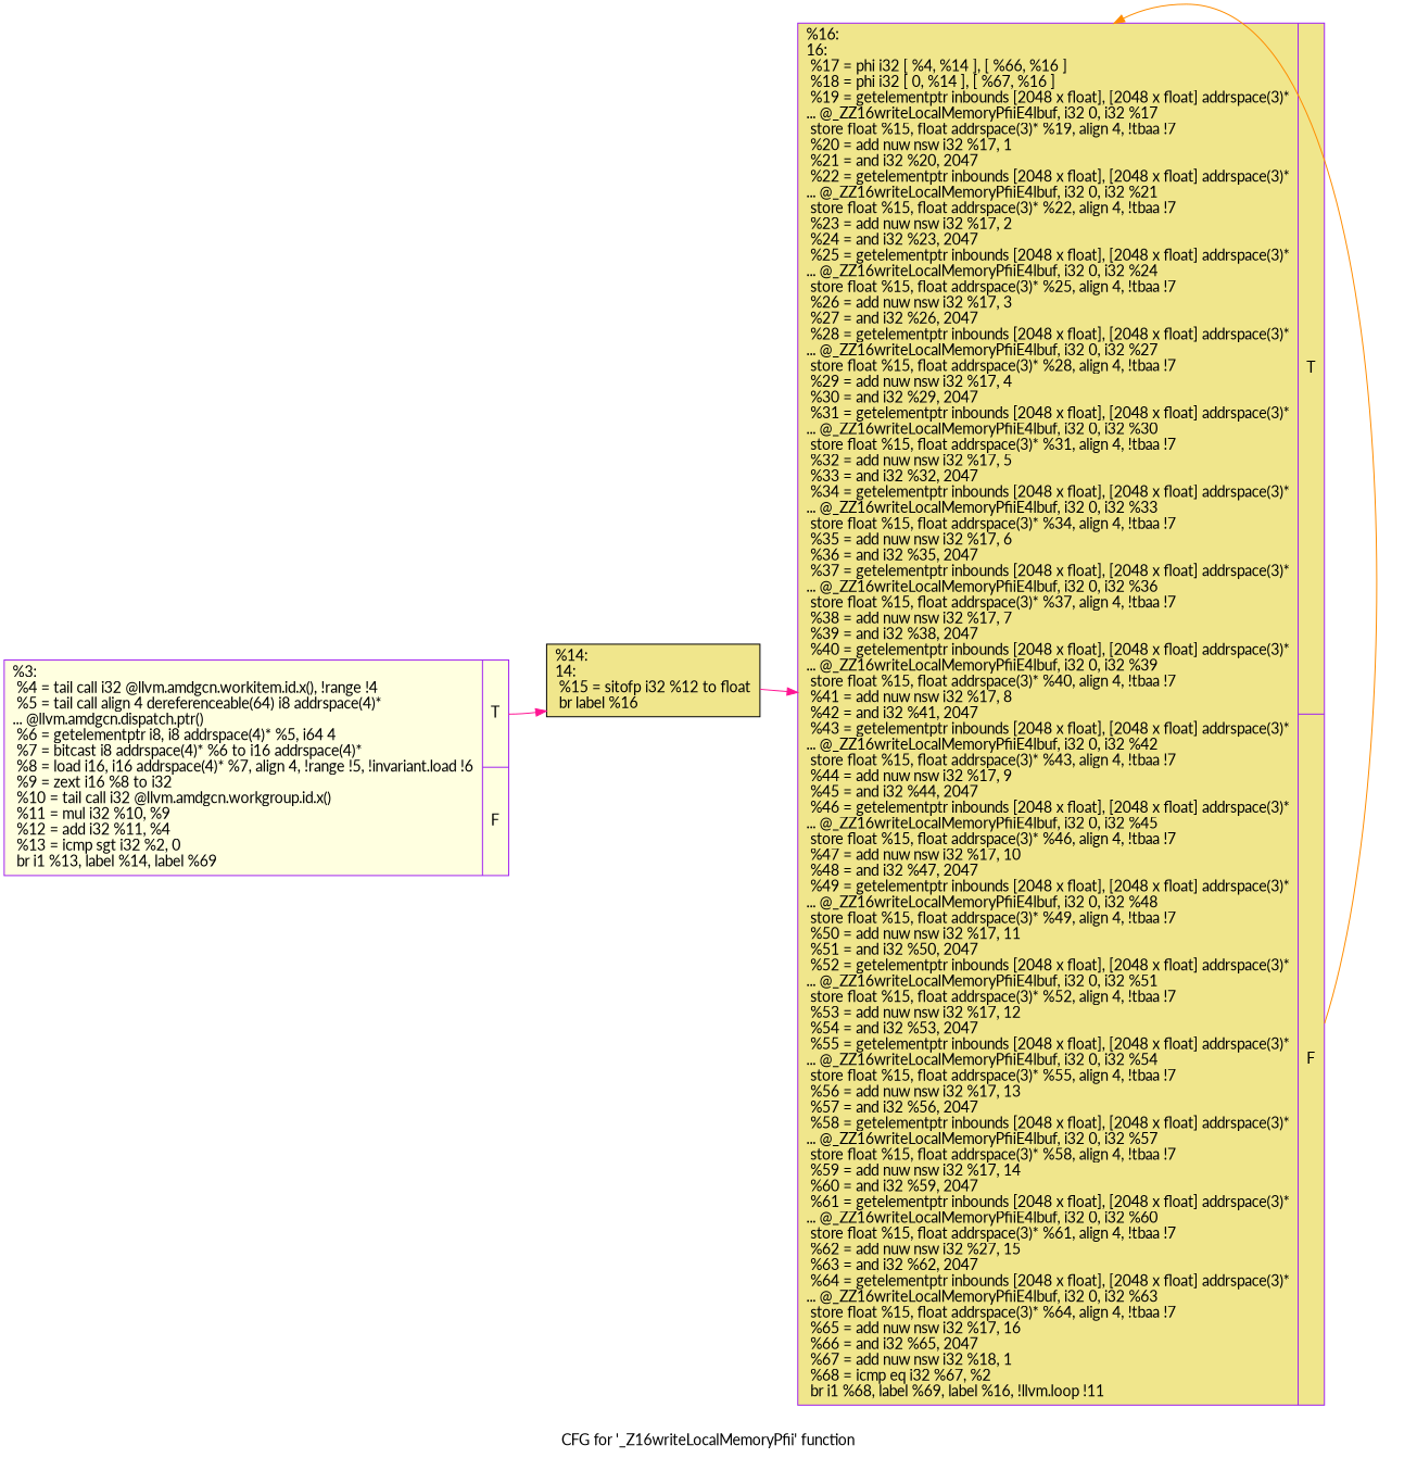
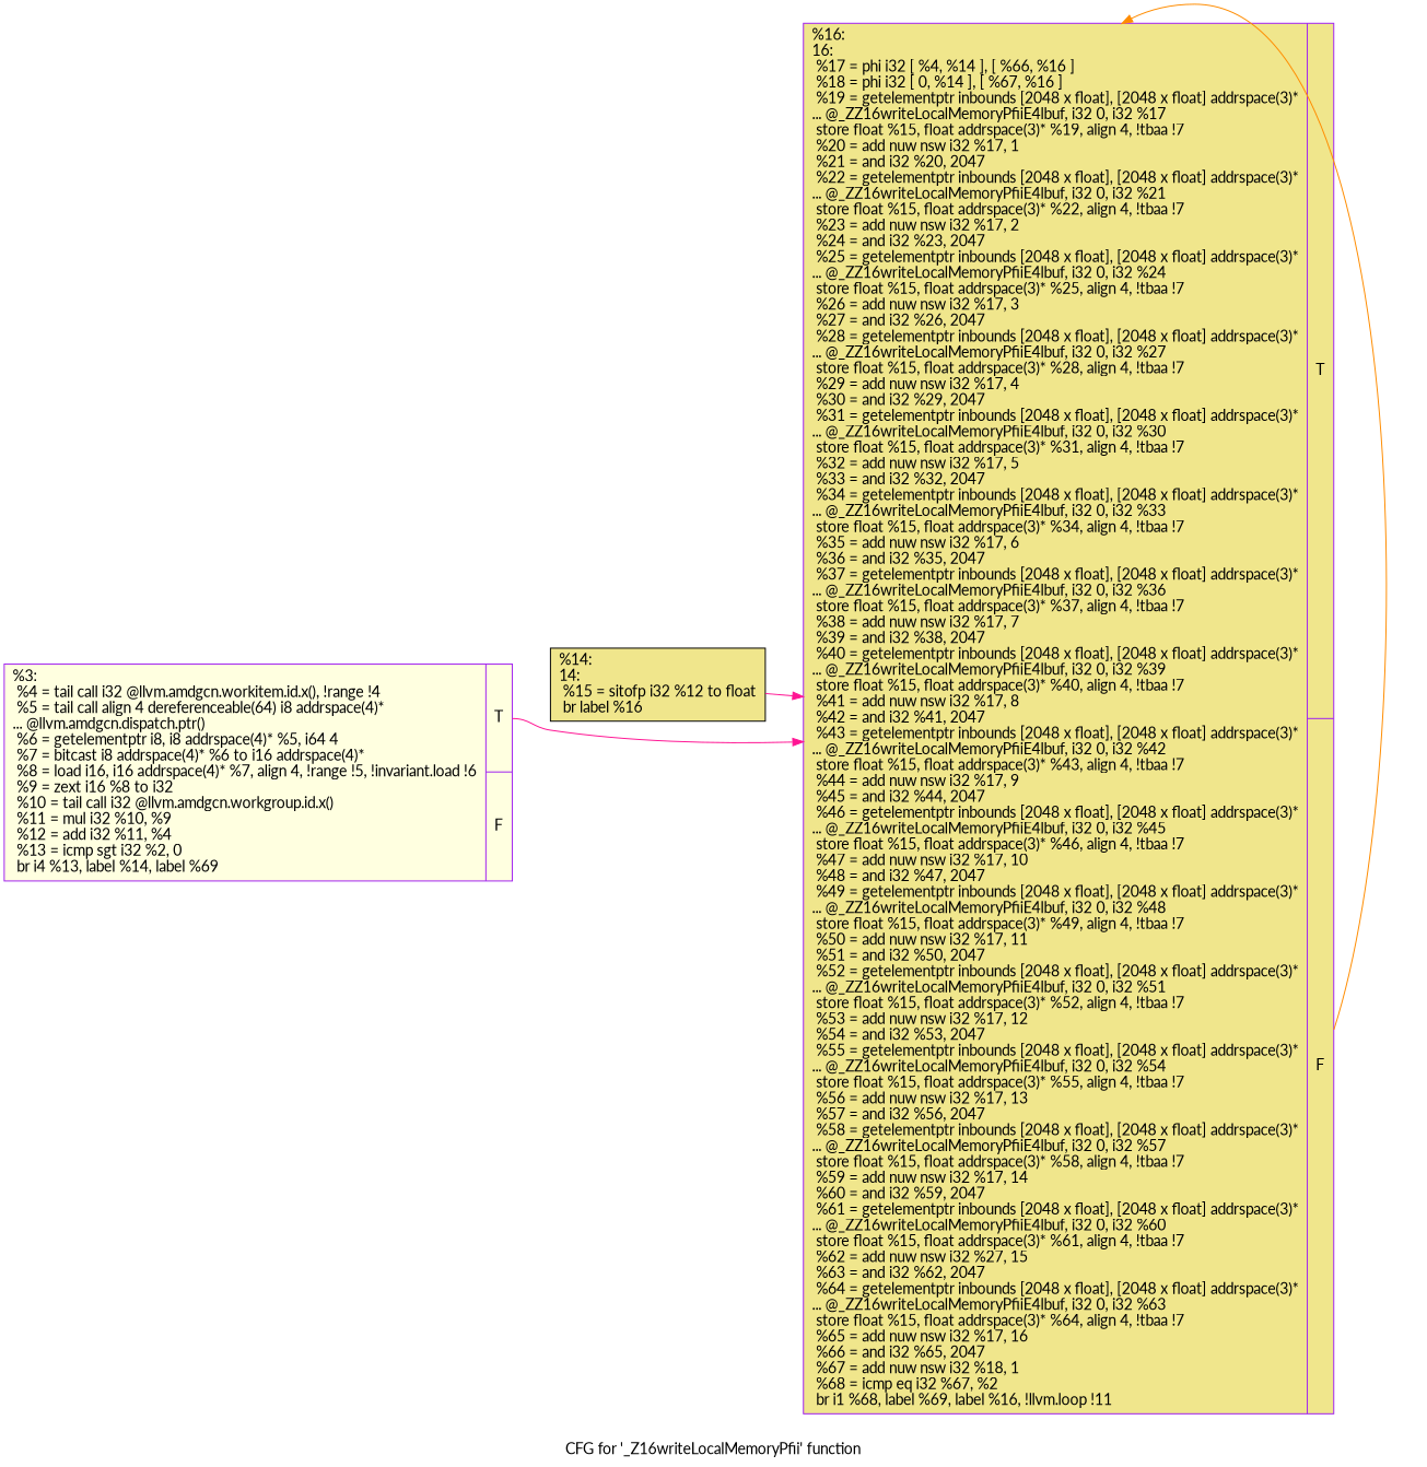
  digraph {
    fontname=Lato
    label="CFG for '_Z16writeLocalMemoryPfii' function"
    rankdir=LR
    node [color=purple fillcolor=khaki fontname=Lato shape=record style=filled]
    edge [color=deeppink fontname=Lato tailport=s0]
-   n1 [fillcolor=lightyellow label="{%3:\l  %4 = tail call i32 @llvm.amdgcn.workitem.id.x(), !range !4\l  %5 = tail call align 4 dereferenceable(64) i8 addrspace(4)*\l... @llvm.amdgcn.dispatch.ptr()\l  %6 = getelementptr i8, i8 addrspace(4)* %5, i64 4\l  %7 = bitcast i8 addrspace(4)* %6 to i16 addrspace(4)*\l  %8 = load i16, i16 addrspace(4)* %7, align 4, !range !5, !invariant.load !6\l  %9 = zext i16 %8 to i32\l  %10 = tail call i32 @llvm.amdgcn.workgroup.id.x()\l  %11 = mul i32 %10, %9\l  %12 = add i32 %11, %4\l  %13 = icmp sgt i32 %2, 0\l  br i1 %13, label %14, label %69\l|{<s0>T|<s1>F}}"]
+   n1 [fillcolor=lightyellow label="{%3:\l  %4 = tail call i32 @llvm.amdgcn.workitem.id.x(), !range !4\l  %5 = tail call align 4 dereferenceable(64) i8 addrspace(4)*\l... @llvm.amdgcn.dispatch.ptr()\l  %6 = getelementptr i8, i8 addrspace(4)* %5, i64 4\l  %7 = bitcast i8 addrspace(4)* %6 to i16 addrspace(4)*\l  %8 = load i16, i16 addrspace(4)* %7, align 4, !range !5, !invariant.load !6\l  %9 = zext i16 %8 to i32\l  %10 = tail call i32 @llvm.amdgcn.workgroup.id.x()\l  %11 = mul i32 %10, %9\l  %12 = add i32 %11, %4\l  %13 = icmp sgt i32 %2, 0\l  br i4 %13, label %14, label %69\l|{<s0>T|<s1>F}}"]
    n2 [color=black label="{%14:\l14:                                               \l  %15 = sitofp i32 %12 to float\l  br label %16\l}"]
    n3 [label="{%16:\l16:                                               \l  %17 = phi i32 [ %4, %14 ], [ %66, %16 ]\l  %18 = phi i32 [ 0, %14 ], [ %67, %16 ]\l  %19 = getelementptr inbounds [2048 x float], [2048 x float] addrspace(3)*\l... @_ZZ16writeLocalMemoryPfiiE4lbuf, i32 0, i32 %17\l  store float %15, float addrspace(3)* %19, align 4, !tbaa !7\l  %20 = add nuw nsw i32 %17, 1\l  %21 = and i32 %20, 2047\l  %22 = getelementptr inbounds [2048 x float], [2048 x float] addrspace(3)*\l... @_ZZ16writeLocalMemoryPfiiE4lbuf, i32 0, i32 %21\l  store float %15, float addrspace(3)* %22, align 4, !tbaa !7\l  %23 = add nuw nsw i32 %17, 2\l  %24 = and i32 %23, 2047\l  %25 = getelementptr inbounds [2048 x float], [2048 x float] addrspace(3)*\l... @_ZZ16writeLocalMemoryPfiiE4lbuf, i32 0, i32 %24\l  store float %15, float addrspace(3)* %25, align 4, !tbaa !7\l  %26 = add nuw nsw i32 %17, 3\l  %27 = and i32 %26, 2047\l  %28 = getelementptr inbounds [2048 x float], [2048 x float] addrspace(3)*\l... @_ZZ16writeLocalMemoryPfiiE4lbuf, i32 0, i32 %27\l  store float %15, float addrspace(3)* %28, align 4, !tbaa !7\l  %29 = add nuw nsw i32 %17, 4\l  %30 = and i32 %29, 2047\l  %31 = getelementptr inbounds [2048 x float], [2048 x float] addrspace(3)*\l... @_ZZ16writeLocalMemoryPfiiE4lbuf, i32 0, i32 %30\l  store float %15, float addrspace(3)* %31, align 4, !tbaa !7\l  %32 = add nuw nsw i32 %17, 5\l  %33 = and i32 %32, 2047\l  %34 = getelementptr inbounds [2048 x float], [2048 x float] addrspace(3)*\l... @_ZZ16writeLocalMemoryPfiiE4lbuf, i32 0, i32 %33\l  store float %15, float addrspace(3)* %34, align 4, !tbaa !7\l  %35 = add nuw nsw i32 %17, 6\l  %36 = and i32 %35, 2047\l  %37 = getelementptr inbounds [2048 x float], [2048 x float] addrspace(3)*\l... @_ZZ16writeLocalMemoryPfiiE4lbuf, i32 0, i32 %36\l  store float %15, float addrspace(3)* %37, align 4, !tbaa !7\l  %38 = add nuw nsw i32 %17, 7\l  %39 = and i32 %38, 2047\l  %40 = getelementptr inbounds [2048 x float], [2048 x float] addrspace(3)*\l... @_ZZ16writeLocalMemoryPfiiE4lbuf, i32 0, i32 %39\l  store float %15, float addrspace(3)* %40, align 4, !tbaa !7\l  %41 = add nuw nsw i32 %17, 8\l  %42 = and i32 %41, 2047\l  %43 = getelementptr inbounds [2048 x float], [2048 x float] addrspace(3)*\l... @_ZZ16writeLocalMemoryPfiiE4lbuf, i32 0, i32 %42\l  store float %15, float addrspace(3)* %43, align 4, !tbaa !7\l  %44 = add nuw nsw i32 %17, 9\l  %45 = and i32 %44, 2047\l  %46 = getelementptr inbounds [2048 x float], [2048 x float] addrspace(3)*\l... @_ZZ16writeLocalMemoryPfiiE4lbuf, i32 0, i32 %45\l  store float %15, float addrspace(3)* %46, align 4, !tbaa !7\l  %47 = add nuw nsw i32 %17, 10\l  %48 = and i32 %47, 2047\l  %49 = getelementptr inbounds [2048 x float], [2048 x float] addrspace(3)*\l... @_ZZ16writeLocalMemoryPfiiE4lbuf, i32 0, i32 %48\l  store float %15, float addrspace(3)* %49, align 4, !tbaa !7\l  %50 = add nuw nsw i32 %17, 11\l  %51 = and i32 %50, 2047\l  %52 = getelementptr inbounds [2048 x float], [2048 x float] addrspace(3)*\l... @_ZZ16writeLocalMemoryPfiiE4lbuf, i32 0, i32 %51\l  store float %15, float addrspace(3)* %52, align 4, !tbaa !7\l  %53 = add nuw nsw i32 %17, 12\l  %54 = and i32 %53, 2047\l  %55 = getelementptr inbounds [2048 x float], [2048 x float] addrspace(3)*\l... @_ZZ16writeLocalMemoryPfiiE4lbuf, i32 0, i32 %54\l  store float %15, float addrspace(3)* %55, align 4, !tbaa !7\l  %56 = add nuw nsw i32 %17, 13\l  %57 = and i32 %56, 2047\l  %58 = getelementptr inbounds [2048 x float], [2048 x float] addrspace(3)*\l... @_ZZ16writeLocalMemoryPfiiE4lbuf, i32 0, i32 %57\l  store float %15, float addrspace(3)* %58, align 4, !tbaa !7\l  %59 = add nuw nsw i32 %17, 14\l  %60 = and i32 %59, 2047\l  %61 = getelementptr inbounds [2048 x float], [2048 x float] addrspace(3)*\l... @_ZZ16writeLocalMemoryPfiiE4lbuf, i32 0, i32 %60\l  store float %15, float addrspace(3)* %61, align 4, !tbaa !7\l  %62 = add nuw nsw i32 %27, 15\l  %63 = and i32 %62, 2047\l  %64 = getelementptr inbounds [2048 x float], [2048 x float] addrspace(3)*\l... @_ZZ16writeLocalMemoryPfiiE4lbuf, i32 0, i32 %63\l  store float %15, float addrspace(3)* %64, align 4, !tbaa !7\l  %65 = add nuw nsw i32 %17, 16\l  %66 = and i32 %65, 2047\l  %67 = add nuw nsw i32 %18, 1\l  %68 = icmp eq i32 %67, %2\l  br i1 %68, label %69, label %16, !llvm.loop !11\l|{<s0>T|<s1>F}}"]
-   n1 -> n2
+   n1 -> n3
    n2 -> n3
    n3 -> n3 [color=darkorange tailport=s1]
  }
